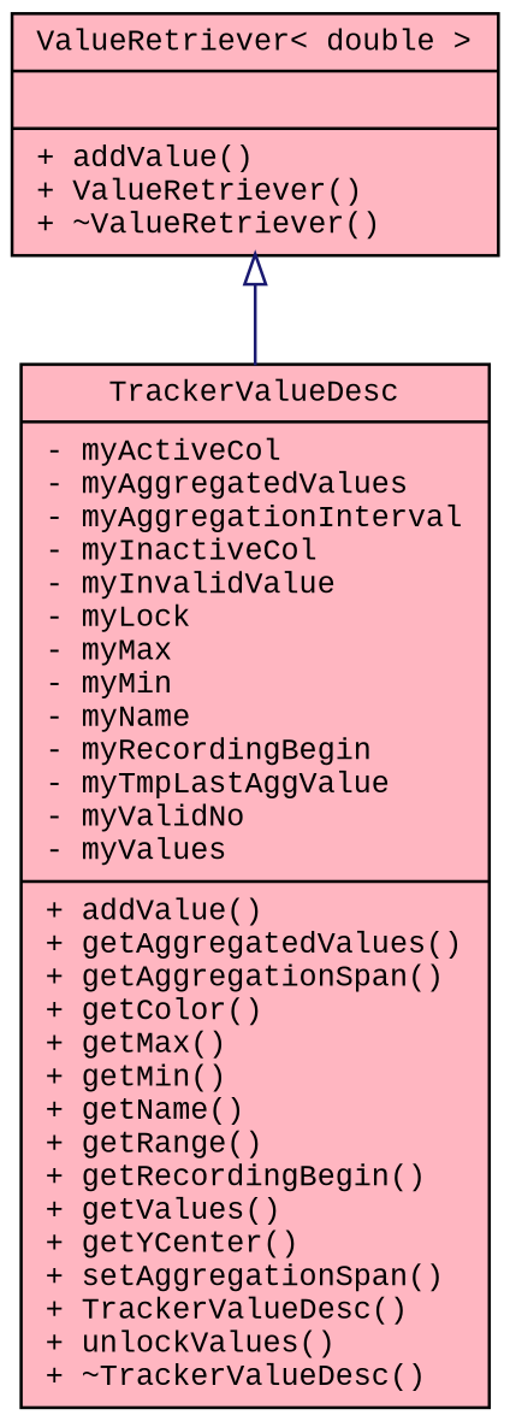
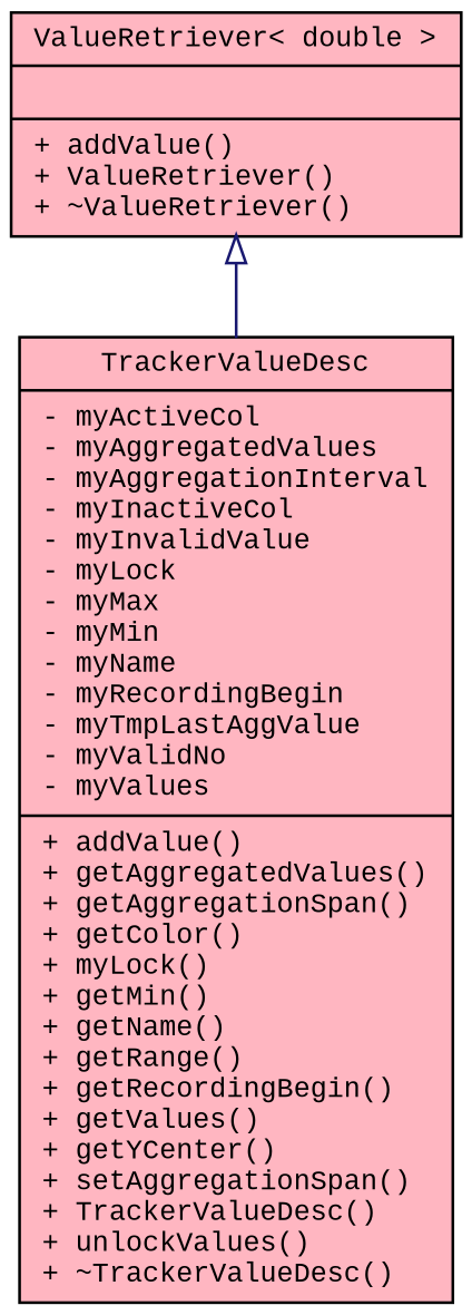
  digraph {
    fontname="Liberation Mono"
    node [color=black fillcolor=lightpink fontname="Liberation Mono" fontsize=10 shape=record style=filled]
-   n1 [fontcolor=black height=0.2 label="{TrackerValueDesc\n|- myActiveCol\l- myAggregatedValues\l- myAggregationInterval\l- myInactiveCol\l- myInvalidValue\l- myLock\l- myMax\l- myMin\l- myName\l- myRecordingBegin\l- myTmpLastAggValue\l- myValidNo\l- myValues\l|+ addValue()\l+ getAggregatedValues()\l+ getAggregationSpan()\l+ getColor()\l+ getMax()\l+ getMin()\l+ getName()\l+ getRange()\l+ getRecordingBegin()\l+ getValues()\l+ getYCenter()\l+ setAggregationSpan()\l+ TrackerValueDesc()\l+ unlockValues()\l+ ~TrackerValueDesc()\l}" width=0.4]
+   n1 [fontcolor=black height=0.2 label="{TrackerValueDesc\n|- myActiveCol\l- myAggregatedValues\l- myAggregationInterval\l- myInactiveCol\l- myInvalidValue\l- myLock\l- myMax\l- myMin\l- myName\l- myRecordingBegin\l- myTmpLastAggValue\l- myValidNo\l- myValues\l|+ addValue()\l+ getAggregatedValues()\l+ getAggregationSpan()\l+ getColor()\l+ myLock()\l+ getMin()\l+ getName()\l+ getRange()\l+ getRecordingBegin()\l+ getValues()\l+ getYCenter()\l+ setAggregationSpan()\l+ TrackerValueDesc()\l+ unlockValues()\l+ ~TrackerValueDesc()\l}" width=0.4]
    n2 [height=0.2 label="{ValueRetriever\< double \>\n||+ addValue()\l+ ValueRetriever()\l+ ~ValueRetriever()\l}" width=0.4]
    n2 -> n1 [arrowtail=onormal color=midnightblue dir=back fontname="Liberation Mono" fontsize=10 labelfontname=Helvetica labelfontsize=10 style=solid]
  }
